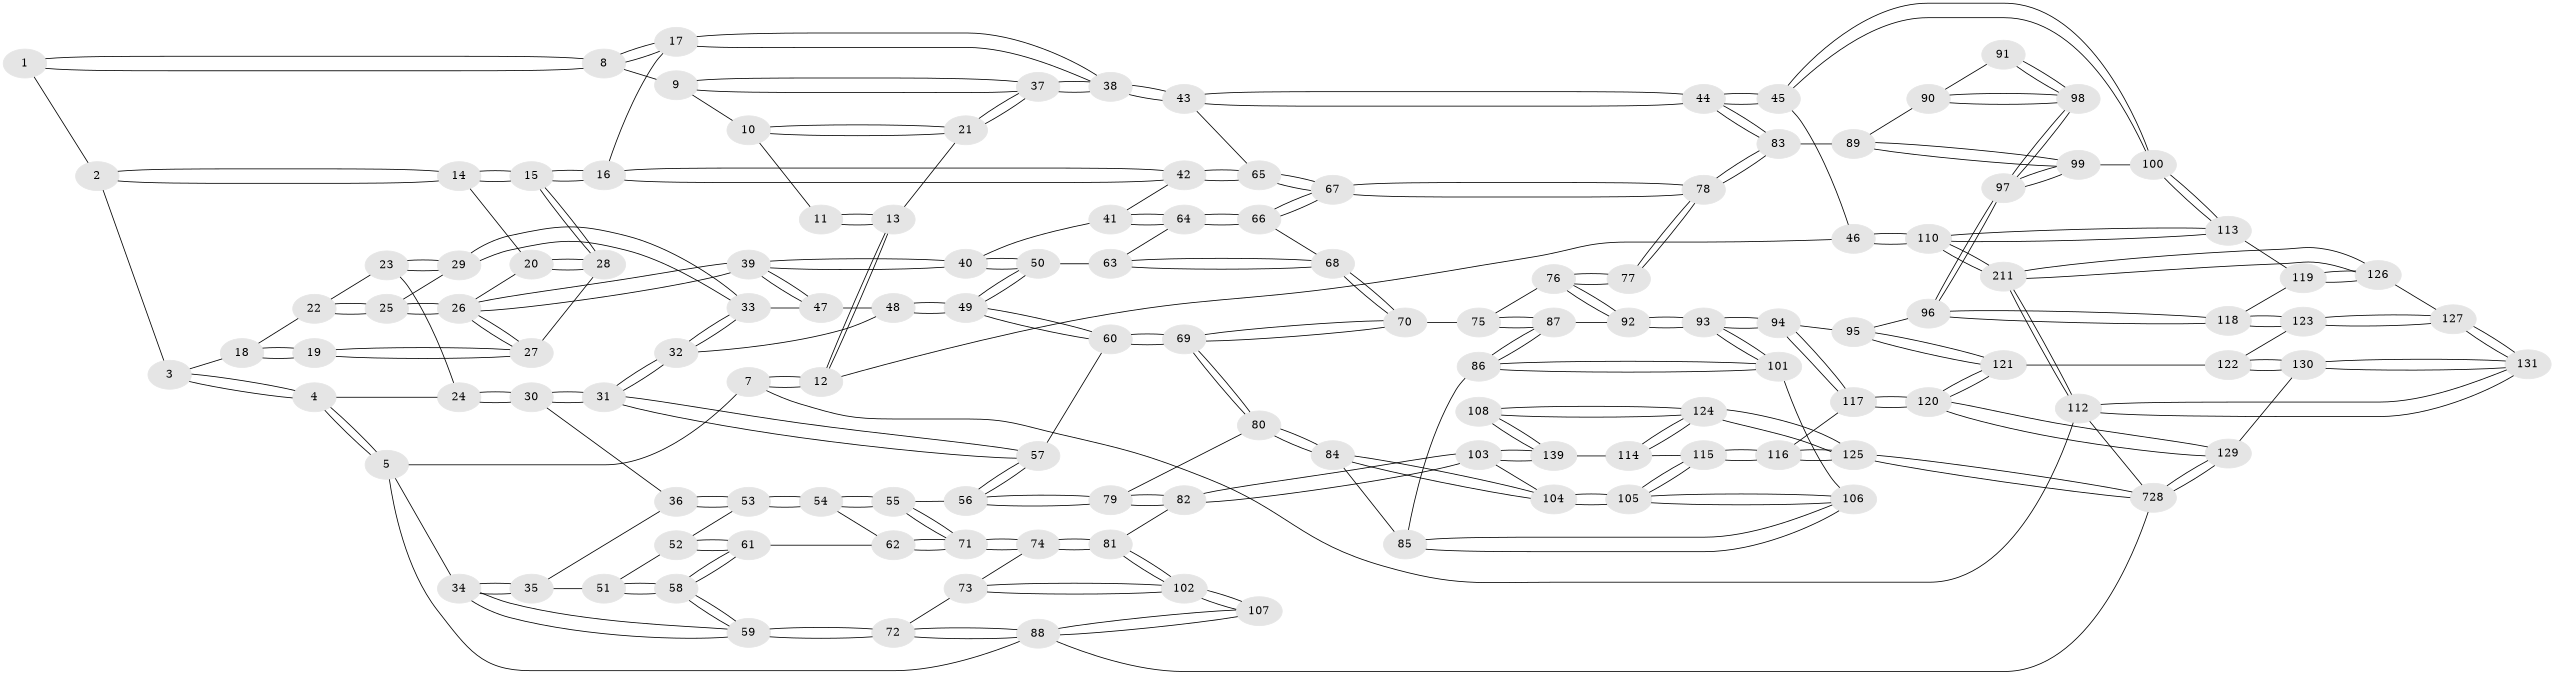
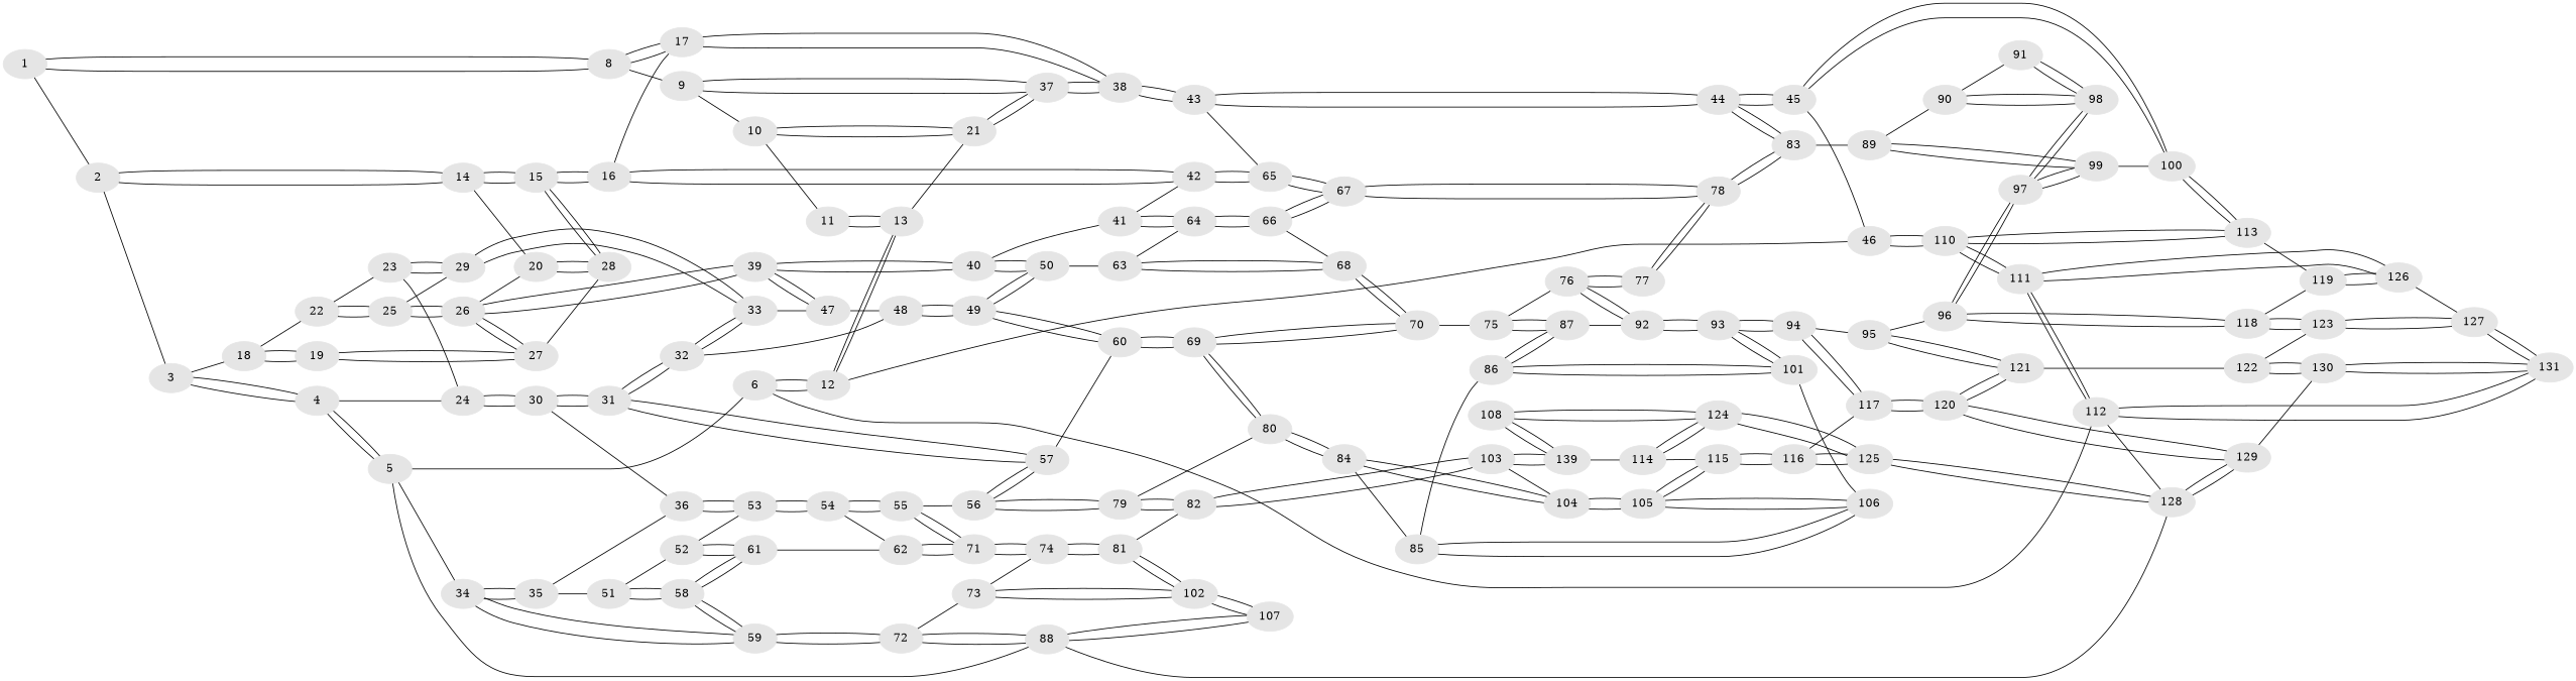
  graph {
    rankdir=LR
    node [color=gray90 style=filled]
    1
    2
    8
    3
    14
    9
    17
    4
    18
    15
    20
    5
    24
    19
    22
-   6 [label=7]
+   6
    34
    88
    30
    12
    112
    35
    59
    107
-   128 [label=728]
+   128
    13
    46
    131
    11
    10
    37
    38
    21
    110
    16
    28
    42
    65
    43
    27
    23
    25
    29
    26
    33
    31
    36
    39
    47
    40
    32
    57
    53
    48
    60
    49
    51
    72
    52
    58
    54
    44
    41
    50
    64
    63
    66
    67
    45
    83
    100
    89
    113
-   111 [label=211]
+   111
    69
    68
    61
    62
    55
    56
    71
    79
    74
    80
    82
    73
    70
    78
    75
    84
    76
    87
    81
    102
    77
    92
    93
    103
    85
    104
    n101 [label=139]
    90
    99
    86
    106
    105
    101
    129
    91
    98
    94
    95
    117
    96
    121
    120
    97
    118
    122
    119
    123
    114
    115
    116
    108
    124
    125
    126
    127
    130
    1 -- 2
    1 -- 8
    1 -- 8
    2 -- 3
    2 -- 14
    2 -- 14
    8 -- 9
    8 -- 17
    8 -- 17
    3 -- 4
    3 -- 4
    3 -- 18
    14 -- 15
    14 -- 15
    14 -- 20
    9 -- 10
    9 -- 37
    9 -- 37
    17 -- 38
    17 -- 38
    4 -- 5
    4 -- 5
    4 -- 24
    18 -- 19
    18 -- 19
    18 -- 22
    15 -- 16
    15 -- 16
    15 -- 28
    15 -- 28
    20 -- 28
    20 -- 28
    5 -- 6
    5 -- 34
    5 -- 88
    24 -- 30
    24 -- 30
    19 -- 27
    19 -- 27
    22 -- 23
    22 -- 25
    22 -- 25
    6 -- 12
    6 -- 12
    6 -- 112
    34 -- 35
    34 -- 35
    34 -- 59
    34 -- 59
    88 -- 107
    88 -- 107
    88 -- 128
    30 -- 31
    30 -- 31
    30 -- 36
    12 -- 13
    12 -- 13
    12 -- 46
    112 -- 128
    112 -- 131
    112 -- 131
    35 -- 36
    35 -- 51
    59 -- 72
    59 -- 72
    128 -- 129
    128 -- 129
    13 -- 21
    46 -- 110
    46 -- 110
    11 -- 13
    11 -- 13
    10 -- 11
    10 -- 21
    10 -- 21
    37 -- 38
    37 -- 38
    38 -- 43
    38 -- 43
    21 -- 37
    21 -- 37
    110 -- 113
    110 -- 113
    110 -- 111
    110 -- 111
    16 -- 17
    16 -- 42
    16 -- 42
    42 -- 65
    42 -- 65
    65 -- 67
    65 -- 67
    43 -- 65
    43 -- 44
    43 -- 44
    27 -- 28
    23 -- 24
    23 -- 29
    23 -- 29
    25 -- 29
    25 -- 26
    25 -- 26
    29 -- 33
    29 -- 33
    26 -- 20
    26 -- 27
    26 -- 27
    26 -- 39
    26 -- 39
    33 -- 47
    31 -- 32
    31 -- 32
    31 -- 57
    31 -- 57
    36 -- 53
    36 -- 53
    39 -- 47
    39 -- 47
    39 -- 40
    39 -- 40
    47 -- 48
    40 -- 41
    40 -- 50
    40 -- 50
    32 -- 33
    32 -- 33
    32 -- 48
    57 -- 60
    53 -- 54
    53 -- 54
    48 -- 49
    48 -- 49
    60 -- 69
    60 -- 69
    49 -- 60
    49 -- 60
    49 -- 50
    49 -- 50
    51 -- 52
    51 -- 58
    51 -- 58
    72 -- 88
    72 -- 88
    72 -- 73
    52 -- 53
    52 -- 61
    52 -- 61
    58 -- 59
    58 -- 59
    58 -- 61
    58 -- 61
    54 -- 62
    54 -- 55
    54 -- 55
    44 -- 45
    44 -- 45
    44 -- 83
    44 -- 83
    41 -- 42
    41 -- 64
    41 -- 64
    50 -- 63
    64 -- 66
    64 -- 66
    63 -- 64
    63 -- 68
    63 -- 68
    66 -- 67
    66 -- 67
    66 -- 68
    67 -- 78
    67 -- 78
    45 -- 46
    45 -- 100
    45 -- 100
    83 -- 89
    100 -- 113
    100 -- 113
    89 -- 90
    89 -- 99
    89 -- 99
    113 -- 119
    111 -- 112
    111 -- 112
    111 -- 126
    111 -- 126
    69 -- 80
    69 -- 80
    69 -- 70
    69 -- 70
    68 -- 70
    68 -- 70
    61 -- 62
    62 -- 71
    62 -- 71
    55 -- 56
    55 -- 71
    55 -- 71
    56 -- 57
    56 -- 57
    56 -- 79
    56 -- 79
    71 -- 74
    71 -- 74
    79 -- 80
    79 -- 82
    79 -- 82
    74 -- 81
    74 -- 81
    80 -- 84
    80 -- 84
    82 -- 103
    82 -- 103
    73 -- 74
    73 -- 102
    73 -- 102
    70 -- 75
    78 -- 83
    78 -- 83
    75 -- 76
    75 -- 87
    75 -- 87
    84 -- 85
    84 -- 104
    84 -- 104
    76 -- 77
    76 -- 77
    76 -- 92
    76 -- 92
    87 -- 92
    81 -- 82
    81 -- 102
    81 -- 102
    102 -- 107
    102 -- 107
    77 -- 78
    77 -- 78
    92 -- 93
    92 -- 93
    93 -- 101
    93 -- 101
    93 -- 94
    93 -- 94
    103 -- 104
    103 -- n101
    103 -- n101
    85 -- 86
    85 -- 106
    85 -- 106
    104 -- 105
    104 -- 105
    n101 -- 114
    90 -- 91
    90 -- 98
    90 -- 98
    99 -- 100
    86 -- 87
    86 -- 87
    86 -- 101
    86 -- 101
    105 -- 106
    105 -- 106
    105 -- 115
    105 -- 115
    101 -- 106
    129 -- 130
    91 -- 98
    91 -- 98
    94 -- 95
    94 -- 117
    94 -- 117
    95 -- 96
    95 -- 121
    95 -- 121
    117 -- 120
    117 -- 120
    96 -- 97
    96 -- 97
    96 -- 118
    96 -- 118
    121 -- 122
    120 -- 129
    120 -- 129
    120 -- 121
    120 -- 121
    97 -- 99
    97 -- 99
    97 -- 98
    97 -- 98
    118 -- 119
    118 -- 123
    118 -- 123
    122 -- 123
    122 -- 130
    122 -- 130
    119 -- 126
    119 -- 126
    123 -- 127
    123 -- 127
    114 -- 115
    114 -- 124
    114 -- 124
    115 -- 116
    115 -- 116
    116 -- 117
    116 -- 125
    116 -- 125
    108 -- n101
    108 -- n101
    108 -- 124
    108 -- 124
    124 -- 125
    124 -- 125
    125 -- 128
    125 -- 128
    126 -- 127
    127 -- 131
    127 -- 131
    130 -- 131
    130 -- 131
  }
